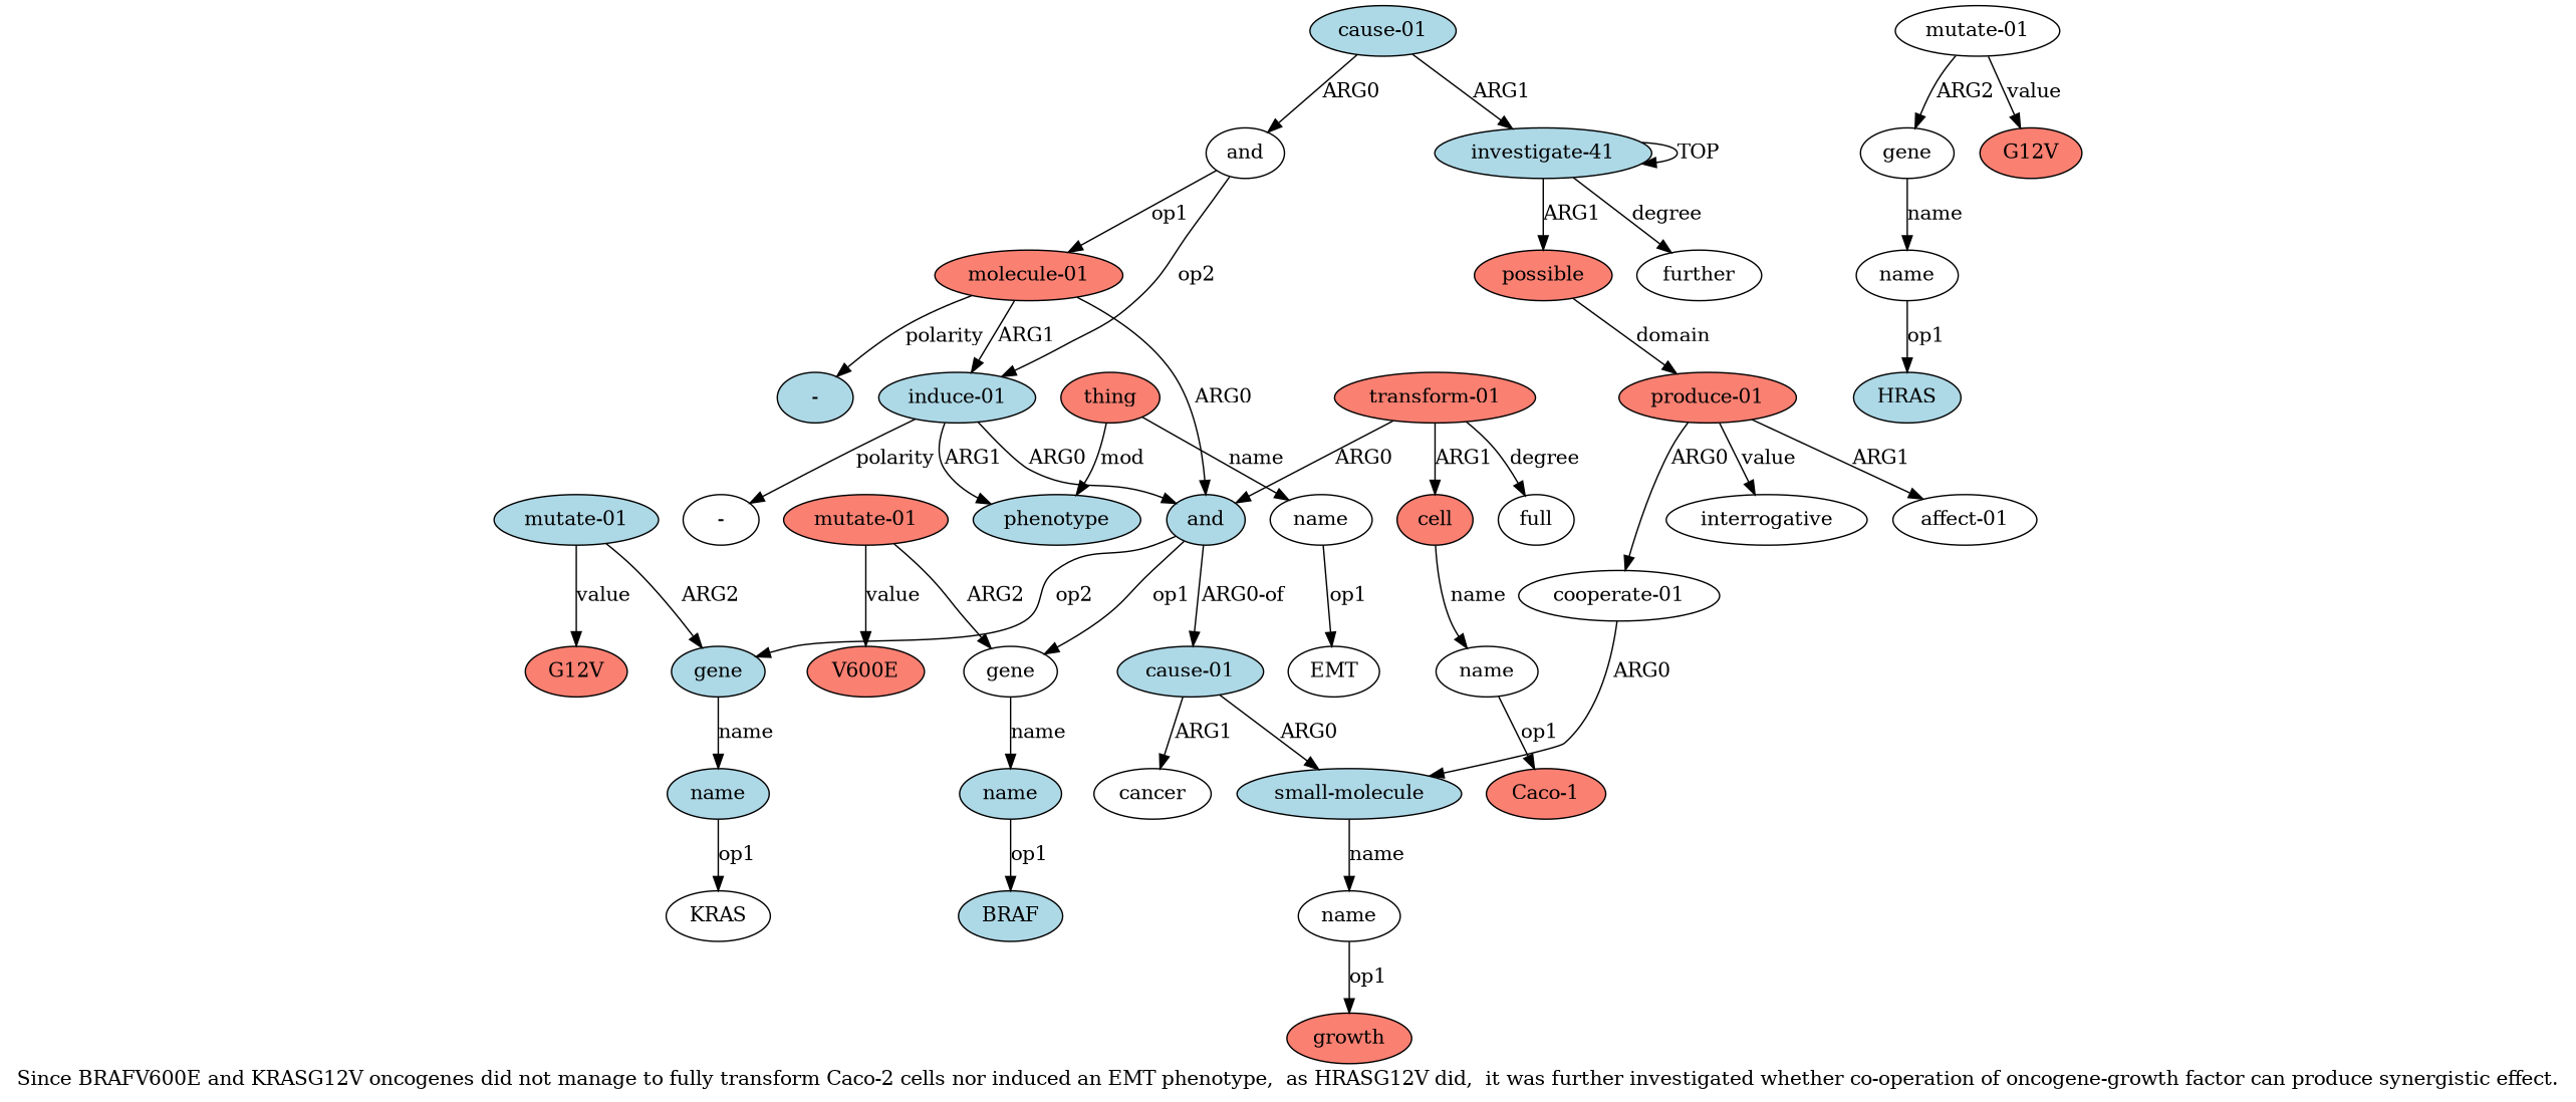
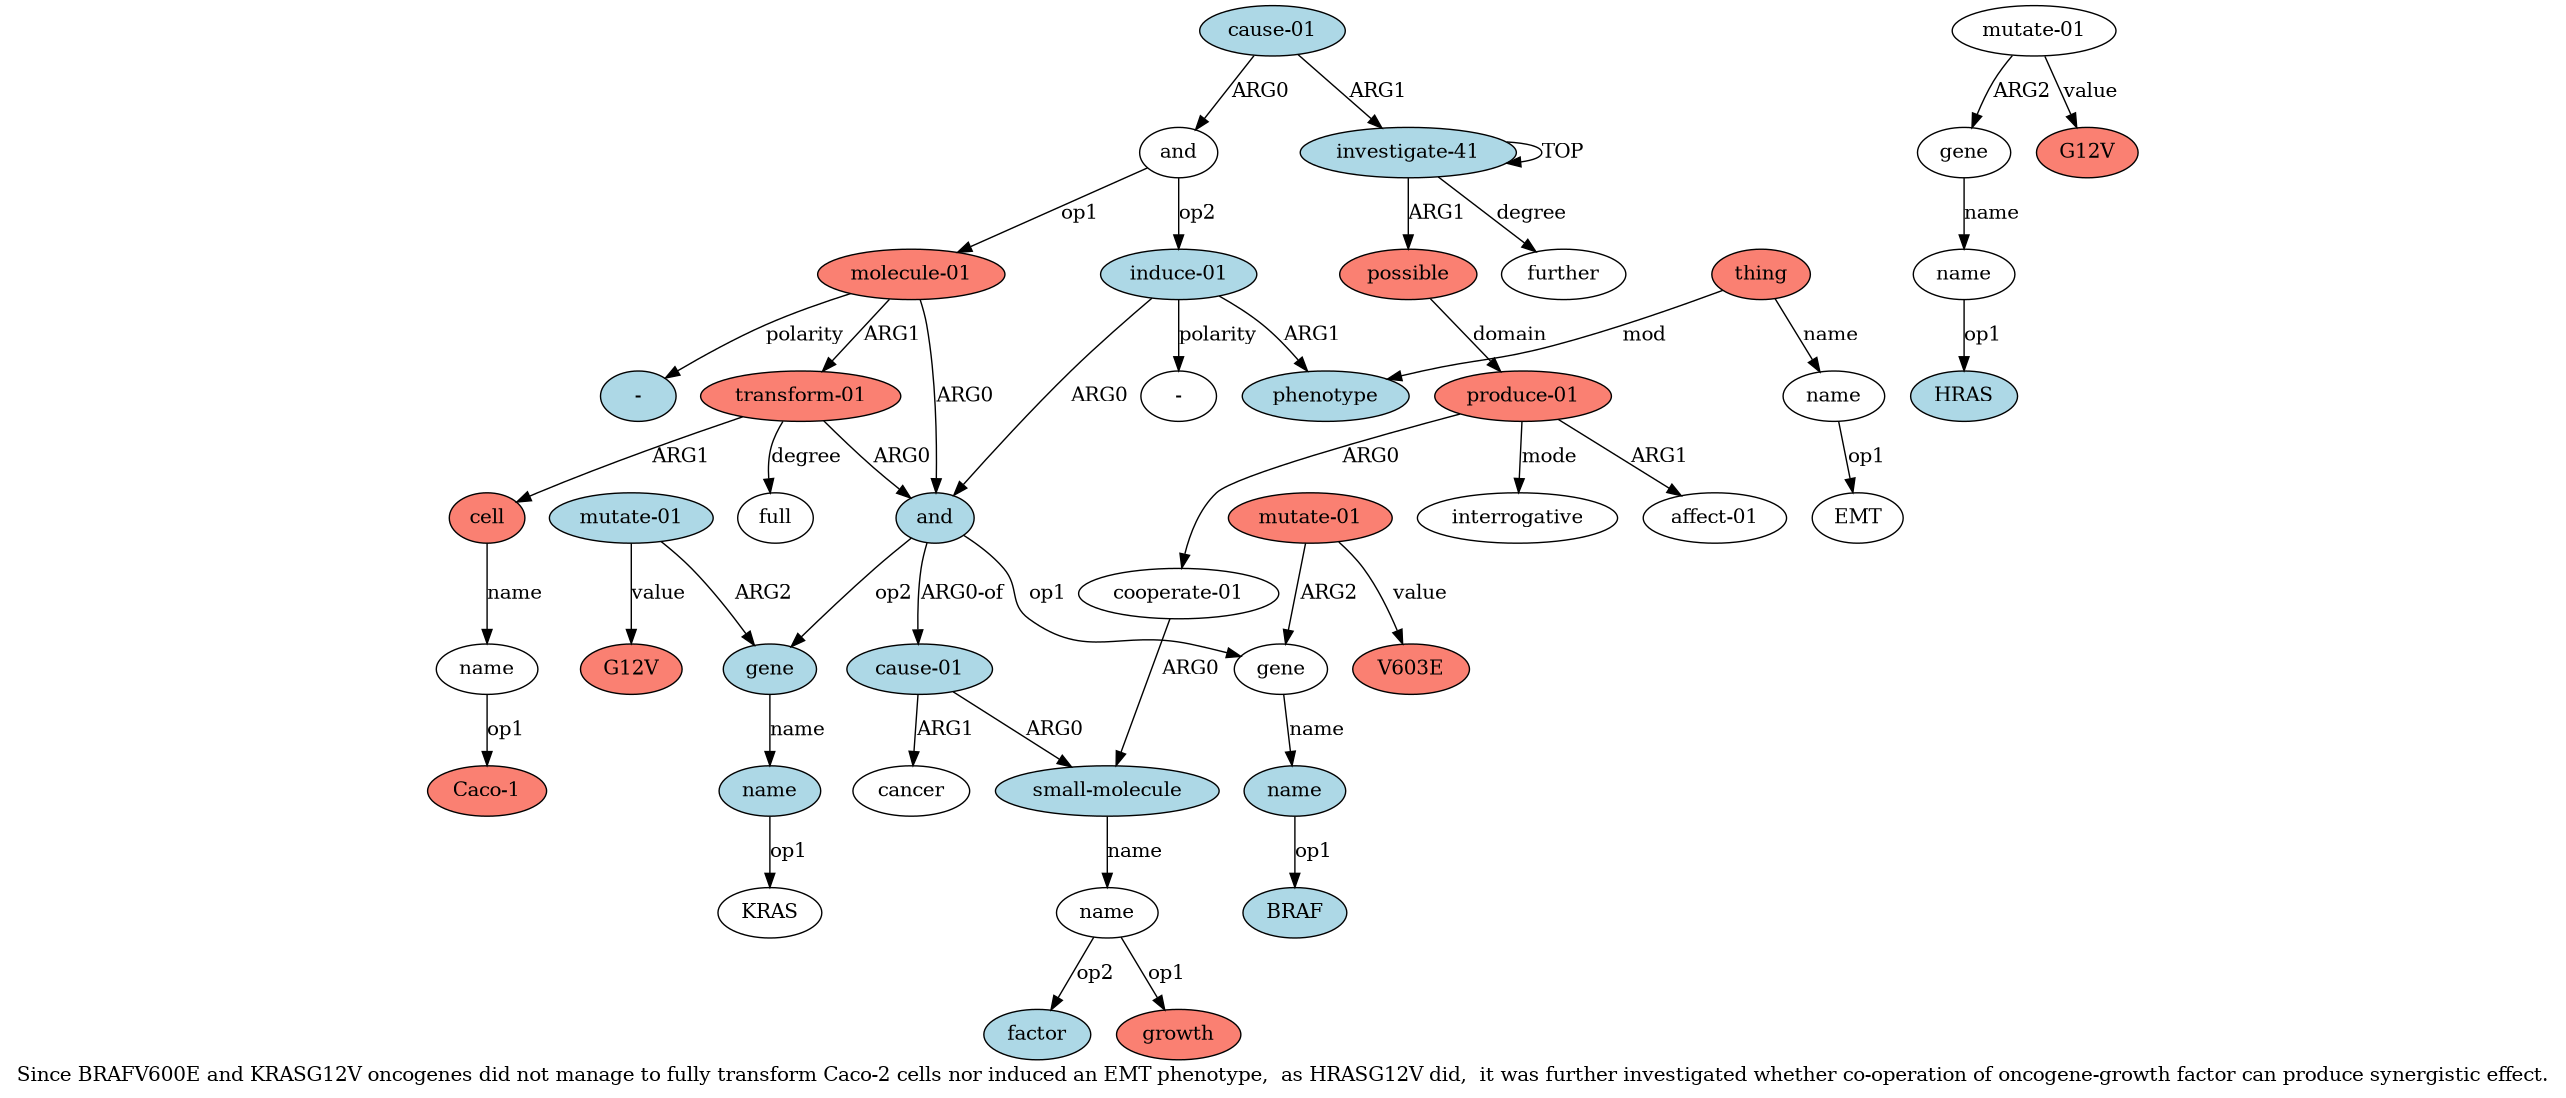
  digraph {
    label="Since BRAFV600E and KRASG12V oncogenes did not manage to fully transform Caco-2 cells nor induced an EMT phenotype,  as HRASG12V did,  it was further investigated whether co-operation of oncogene-growth factor can produce synergistic effect."
    node [color=black fillcolor=white gold_ind=-1 gold_label=name style=filled test_ind=-1 test_label=name]
    edge [color=black gold_label=op1 test_label=op1]
    n1 [fillcolor=lightblue gold_ind=20 gold_label="mutate-01" label="mutate-01" test_ind=20 test_label="mutate-01"]
    n2 [fillcolor=lightblue gold_ind=18 gold_label=gene label=gene test_ind=18 test_label=gene]
    n3 [fillcolor=salmon gold_label=G12V label=G12V test_label=G12V]
    n4 [fillcolor=lightblue gold_ind=19 label=name test_ind=19]
    n5 [gold_label=KRAS label=KRAS test_label=KRAS]
    n6 [fillcolor=salmon gold_ind=21 gold_label="transform-01" label="transform-01" test_ind=21 test_label="transform-01"]
    n7 [fillcolor=salmon gold_ind=22 gold_label=cell label=cell test_ind=22 test_label=cell]
    n8 [gold_ind=24 gold_label=full label=full test_ind=24 test_label=full]
    n9 [fillcolor=lightblue gold_ind=14 gold_label=and label=and test_ind=14 test_label=and]
    n10 [gold_ind=23 label=name test_ind=23]
    n11 [gold_ind=15 gold_label=gene label=gene test_ind=15 test_label=gene]
    n12 [fillcolor=lightblue gold_ind=6 gold_label="cause-01" label="cause-01" test_ind=6 test_label="cause-01"]
    n13 [fillcolor=salmon gold_label="Caco-2" label="Caco-1" test_label="Caco-2"]
    n14 [fillcolor=lightblue gold_ind=16 label=name test_ind=16]
    n15 [fillcolor=lightblue gold_ind=4 gold_label="small-molecule" label="small-molecule" test_ind=4 test_label="small-molecule"]
    n16 [gold_ind=7 gold_label=cancer label=cancer test_ind=7 test_label=cancer]
    n17 [fillcolor=lightblue gold_ind=25 gold_label="induce-01" label="induce-01" test_ind=25 test_label="induce-01"]
    n18 [fillcolor=lightblue gold_ind=26 gold_label=phenotype label=phenotype test_ind=26 test_label=phenotype]
    n19 [gold_label="-" label="-" test_label="-"]
    n20 [fillcolor=salmon gold_ind=27 gold_label=thing label=thing test_ind=27 test_label=thing]
    n21 [gold_ind=28 label=name test_ind=28]
    n22 [gold_label=EMT label=EMT test_label=EMT]
    n23 [gold_ind=30 gold_label=gene label=gene test_ind=30 test_label=gene]
    n24 [gold_ind=31 label=name test_ind=31]
    n25 [gold_ind=12 gold_label=and label=and test_ind=12 test_label=and]
    n26 [fillcolor=salmon gold_ind=13 gold_label="manage-01" label="molecule-01" test_ind=13 test_label="manage-01"]
    n27 [fillcolor=lightblue gold_label=HRAS label=HRAS test_label=HRAS]
    n28 [fillcolor=lightblue gold_label="-" label="-" test_label="-"]
    n29 [gold_label=interrogative label=interrogative test_label=interrogative]
    n30 [fillcolor=lightblue gold_label=BRAF label=BRAF test_label=BRAF]
-   n31 [fillcolor=salmon gold_label=V600E label=V600E test_label=V600E]
+   n31 [fillcolor=salmon gold_label=V600E label=V603E test_label=V600E]
+   n32 [fillcolor=lightblue gold_label=factor label=factor test_label=factor]
    n33 [gold_ind=32 gold_label="mutate-01" label="mutate-01" test_ind=32 test_label="mutate-01"]
    n34 [fillcolor=salmon gold_label=G12V label=G12V test_label=G12V]
    n35 [gold_ind=5 label=name test_ind=5]
    n36 [fillcolor=salmon gold_ind=17 gold_label="mutate-01" label="mutate-01" test_ind=17 test_label="mutate-01"]
    n37 [fillcolor=lightblue gold_ind=11 gold_label="cause-01" label="cause-01" test_ind=11 test_label="cause-01"]
    n38 [fillcolor=lightblue gold_ind=0 gold_label="investigate-01" label="investigate-41" test_ind=0 test_label="investigate-01"]
    n39 [gold_ind=10 gold_label=further label=further test_ind=10 test_label=further]
    n40 [fillcolor=salmon gold_ind=1 gold_label=possible label=possible test_ind=1 test_label=possible]
    n41 [fillcolor=salmon gold_ind=2 gold_label="produce-01" label="produce-01" test_ind=2 test_label="produce-01"]
    n42 [gold_ind=3 gold_label="cooperate-01" label="cooperate-01" test_ind=3 test_label="cooperate-01"]
    n43 [gold_ind=8 gold_label="affect-01" label="affect-01" test_ind=8 test_label="affect-01"]
    n44 [fillcolor=salmon gold_label=growth label=growth test_label=growth]
    n1 -> n2 [gold_label=ARG2 label=ARG2 test_label=ARG2]
    n1 -> n3 [gold_label=value label=value test_label=value]
    n2 -> n4 [gold_label=name label=name test_label=name]
    n4 -> n5 [label=op1]
    n6 -> n7 [gold_label=ARG1 label=ARG1 test_label=ARG1]
    n6 -> n8 [gold_label=degree label=degree test_label=degree]
    n6 -> n9 [gold_label=ARG0 label=ARG0 test_label=ARG0]
    n7 -> n10 [gold_label=name label=name test_label=name]
    n9 -> n2 [gold_label=op2 label=op2 test_label=op2]
    n9 -> n11 [label=op1]
    n9 -> n12 [gold_label="ARG0-of" label="ARG0-of" test_label="ARG0-of"]
    n10 -> n13 [label=op1]
    n11 -> n14 [gold_label=name label=name test_label=name]
    n12 -> n15 [gold_label=ARG0 label=ARG0 test_label=ARG0]
    n12 -> n16 [gold_label=ARG1 label=ARG1 test_label=ARG1]
    n14 -> n30 [label=op1]
    n15 -> n35 [gold_label=name label=name test_label=name]
    n17 -> n9 [gold_label=ARG0 label=ARG0 test_label=ARG0]
    n17 -> n18 [gold_label=ARG1 label=ARG1 test_label=ARG1]
    n17 -> n19 [gold_label=polarity label=polarity test_label=polarity]
    n20 -> n18 [gold_label=mod label=mod test_label=mod]
    n20 -> n21 [gold_label=name label=name test_label=name]
    n21 -> n22 [label=op1]
    n23 -> n24 [gold_label=name label=name test_label=name]
    n24 -> n27 [label=op1]
    n25 -> n17 [gold_label=op2 label=op2 test_label=op2]
    n25 -> n26 [label=op1]
-   n26 -> n17 [gold_label=ARG1 label=ARG1 test_label=ARG1]
+   n26 -> n6 [gold_label=ARG1 label=ARG1 test_label=ARG1]
    n26 -> n9 [gold_label=ARG0 label=ARG0 test_label=ARG0]
    n26 -> n28 [gold_label=polarity label=polarity test_label=polarity]
    n33 -> n23 [gold_label=ARG2 label=ARG2 test_label=ARG2]
    n33 -> n34 [gold_label=value label=value test_label=value]
+   n35 -> n32 [gold_label=op2 label=op2 test_label=op2]
    n35 -> n44 [label=op1]
    n36 -> n11 [gold_label=ARG2 label=ARG2 test_label=ARG2]
    n36 -> n31 [gold_label=value label=value test_label=value]
    n37 -> n25 [gold_label=ARG0 label=ARG0 test_label=ARG0]
    n37 -> n38 [gold_label=ARG1 label=ARG1 test_label=ARG1]
    n38 -> n38 [gold_label=TOP label=TOP test_label=TOP]
    n38 -> n39 [gold_label=degree label=degree test_label=degree]
    n38 -> n40 [gold_label=ARG1 label=ARG1 test_label=ARG1]
    n40 -> n41 [gold_label=domain label=domain test_label=domain]
-   n41 -> n29 [gold_label=mode label=value test_label=mode]
+   n41 -> n29 [gold_label=mode label=mode test_label=mode]
    n41 -> n42 [gold_label=ARG0 label=ARG0 test_label=ARG0]
    n41 -> n43 [gold_label=ARG1 label=ARG1 test_label=ARG1]
    n42 -> n15 [gold_label=ARG0 label=ARG0 test_label=ARG0]
  }
